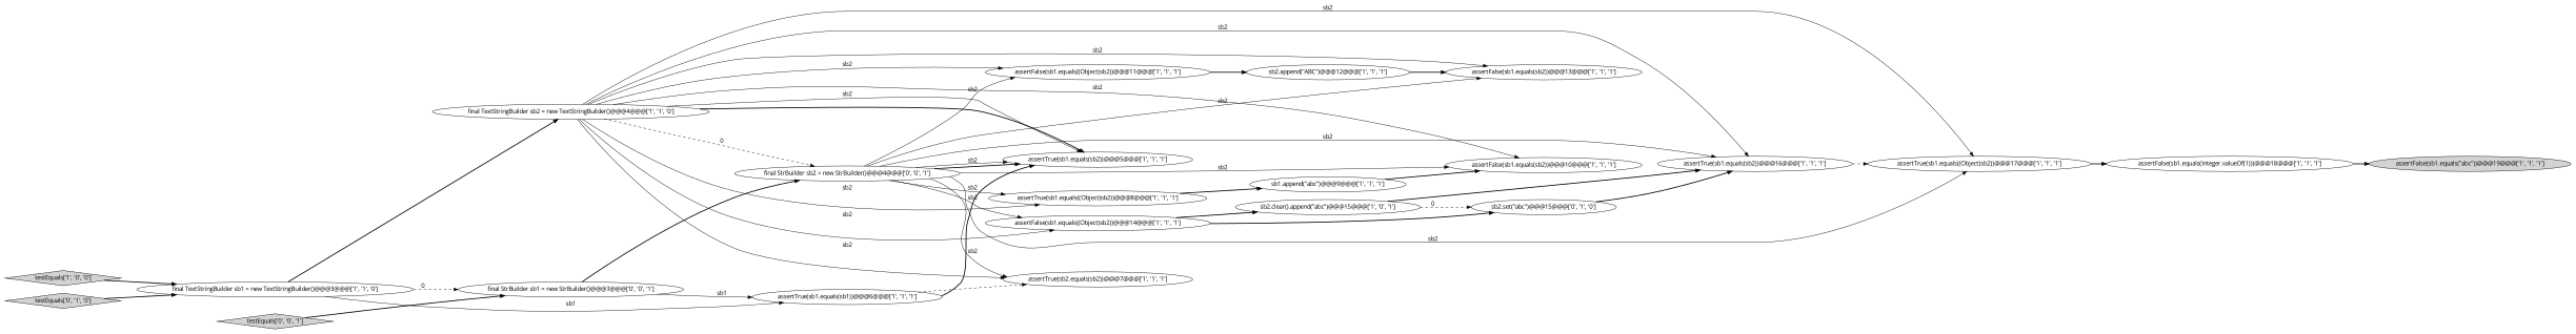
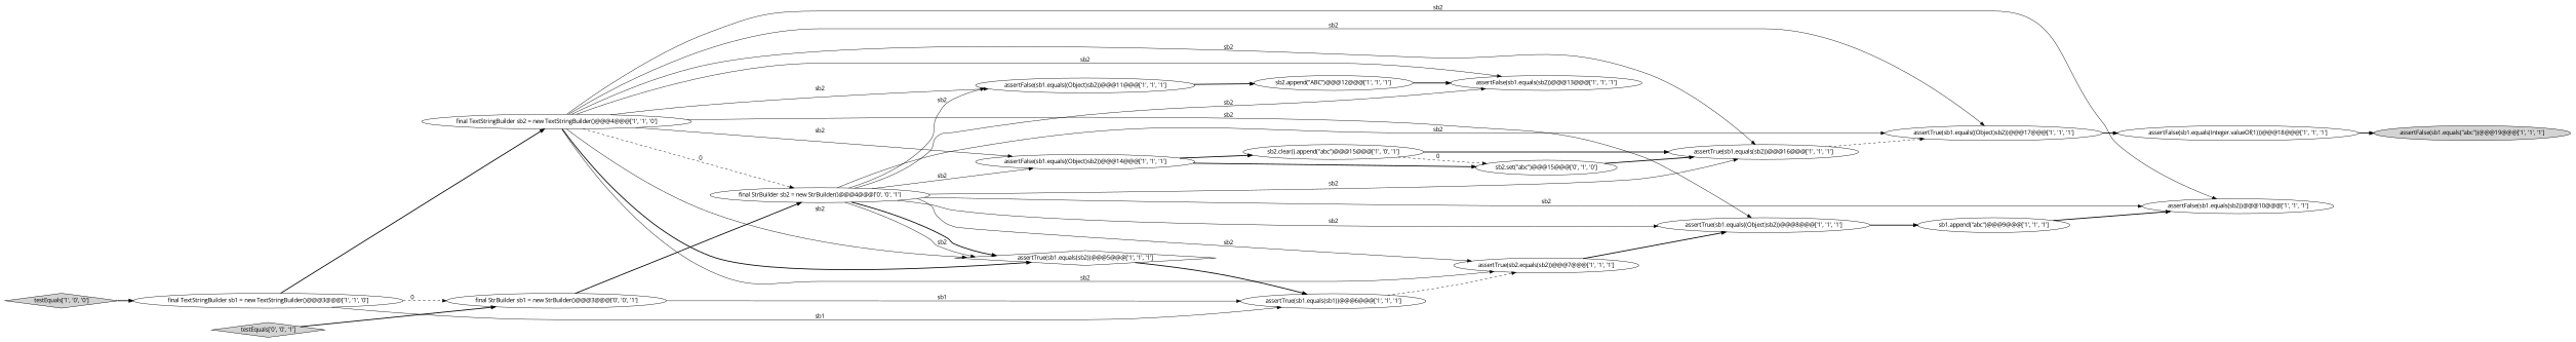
  digraph {
    fontname="Open Sans"
    rankdir=LR
    node [fillcolor=white fontname="Open Sans" shape=ellipse style=filled]
    edge [fontname="Open Sans" style=solid]
    n1 [fillcolor=lightgray label="assertFalse(sb1.equals(\"abc\"))@@@19@@@['1', '1', '1']"]
    n2 [label="assertFalse(sb1.equals((Object)sb2))@@@11@@@['1', '1', '1']"]
    n3 [label="sb2.append(\"ABC\")@@@12@@@['1', '1', '1']"]
    n4 [label="assertFalse(sb1.equals(sb2))@@@13@@@['1', '1', '1']"]
    n5 [label="assertTrue(sb1.equals(sb1))@@@6@@@['1', '1', '1']"]
    n6 [label="assertTrue(sb2.equals(sb2))@@@7@@@['1', '1', '1']"]
    n7 [label="assertTrue(sb1.equals((Object)sb2))@@@8@@@['1', '1', '1']"]
    n8 [label="assertTrue(sb1.equals(sb2))@@@16@@@['1', '1', '1']"]
    n9 [label="assertTrue(sb1.equals((Object)sb2))@@@17@@@['1', '1', '1']"]
    n10 [label="assertFalse(sb1.equals(Integer.valueOf(1)))@@@18@@@['1', '1', '1']"]
    n11 [label="sb2.set(\"abc\")@@@15@@@['0', '1', '0']"]
    n12 [fillcolor=lightgray label="testEquals['0', '0', '1']" shape=diamond]
    n13 [label="final StrBuilder sb1 = new StrBuilder()@@@3@@@['0', '0', '1']"]
    n14 [label="final StrBuilder sb2 = new StrBuilder()@@@4@@@['0', '0', '1']"]
    n15 [fillcolor=lightgray label="testEquals['1', '0', '0']" shape=diamond]
    n16 [label="final TextStringBuilder sb1 = new TextStringBuilder()@@@3@@@['1', '1', '0']"]
    n17 [label="final TextStringBuilder sb2 = new TextStringBuilder()@@@4@@@['1', '1', '0']"]
    n18 [label="sb1.append(\"abc\")@@@9@@@['1', '1', '1']"]
    n19 [label="sb2.clear().append(\"abc\")@@@15@@@['1', '0', '1']"]
    n20 [label="assertFalse(sb1.equals(sb2))@@@10@@@['1', '1', '1']"]
-   n21 [label="assertTrue(sb1.equals(sb2))@@@5@@@['1', '1', '1']"]
+   n21 [label="assertTrue(sb1.equals(sb2))@@@5@@@['1', '1', '1']" shape=diamond]
    n22 [label="assertFalse(sb1.equals((Object)sb2))@@@14@@@['1', '1', '1']"]
-   n23 [fillcolor=lightgray label="testEquals['0', '1', '0']" shape=diamond]
    n2 -> n3 [style=bold]
    n3 -> n4 [style=bold]
    n5 -> n6 [style=dashed]
+   n6 -> n7 [style=bold]
    n7 -> n18 [style=bold]
    n8 -> n9 [style=dashed]
    n9 -> n10 [style=bold]
    n10 -> n1 [style=bold]
    n11 -> n8 [style=bold]
    n12 -> n13 [style=bold]
    n13 -> n5 [label=sb1]
    n13 -> n14 [style=bold]
    n14 -> n2 [label=sb2]
    n14 -> n4 [label=sb2]
    n14 -> n6 [label=sb2]
    n14 -> n7 [label=sb2]
    n14 -> n8 [label=sb2]
    n14 -> n9 [label=sb2]
    n14 -> n20 [label=sb2]
    n14 -> n21 [style=bold]
    n14 -> n21 [label=sb2]
    n14 -> n22 [label=sb2]
    n15 -> n16 [style=bold]
    n16 -> n5 [label=sb1]
    n16 -> n13 [label=0 style=dashed]
    n16 -> n17 [style=bold]
    n17 -> n2 [label=sb2]
    n17 -> n4 [label=sb2]
    n17 -> n6 [label=sb2]
    n17 -> n7 [label=sb2]
    n17 -> n8 [label=sb2]
    n17 -> n9 [label=sb2]
    n17 -> n14 [label=0 style=dashed]
    n17 -> n20 [label=sb2]
    n17 -> n21 [label=sb2]
    n17 -> n21 [style=bold]
    n17 -> n22 [label=sb2]
    n18 -> n20 [style=bold]
    n19 -> n8 [style=bold]
    n19 -> n11 [label=0 style=dashed]
-   n5 -> n21 [style=bold]
+   n21 -> n5 [style=bold]
    n22 -> n11 [style=bold]
    n22 -> n19 [style=bold]
-   n23 -> n16 [style=bold]
  }
